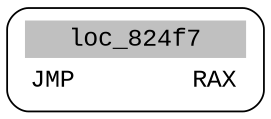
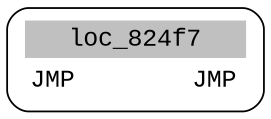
  digraph {
-   n1 [fontname="Courier New" label=<<table border="0" cellborder="0" cellpadding="3"><tr><td align="center" colspan="2" bgcolor="grey">loc_824f7</td></tr><tr><td align="left">JMP        RAX</td></tr></table>> shape=Mrecord]
+   n1 [fontname="Courier New" label=<<table border="0" cellborder="0" cellpadding="3"><tr><td align="center" colspan="2" bgcolor="grey">loc_824f7</td></tr><tr><td align="left">JMP        JMP</td></tr></table>> shape=Mrecord]
  }
